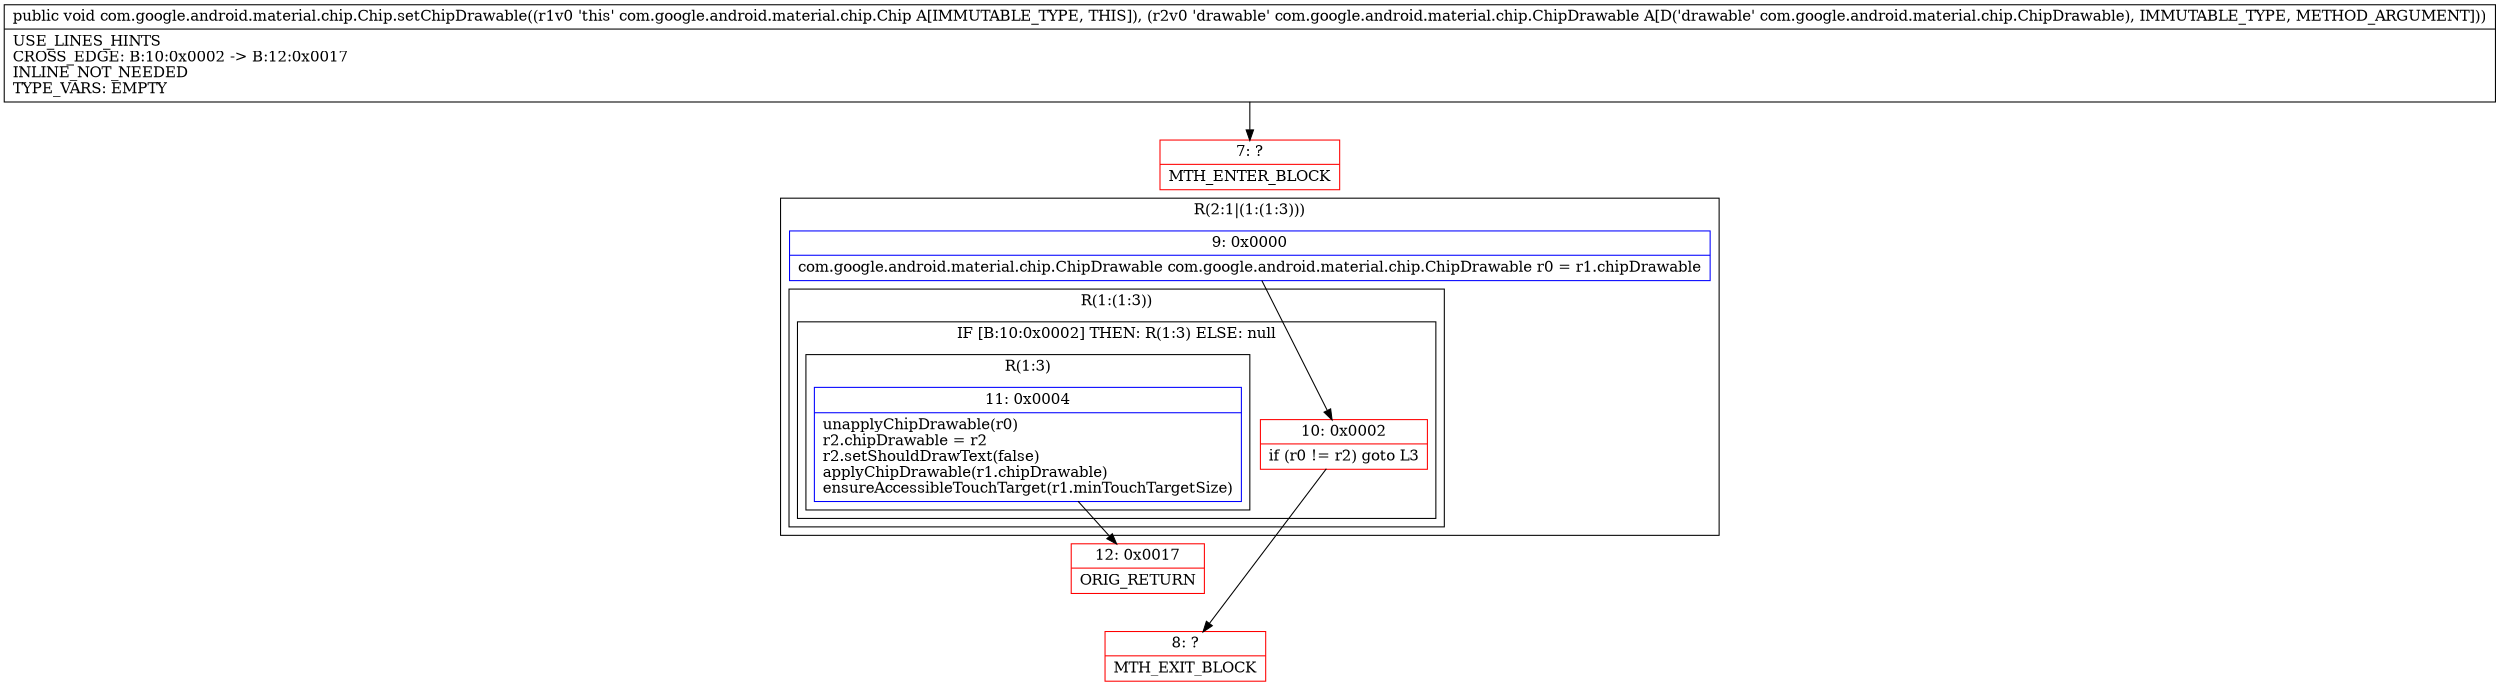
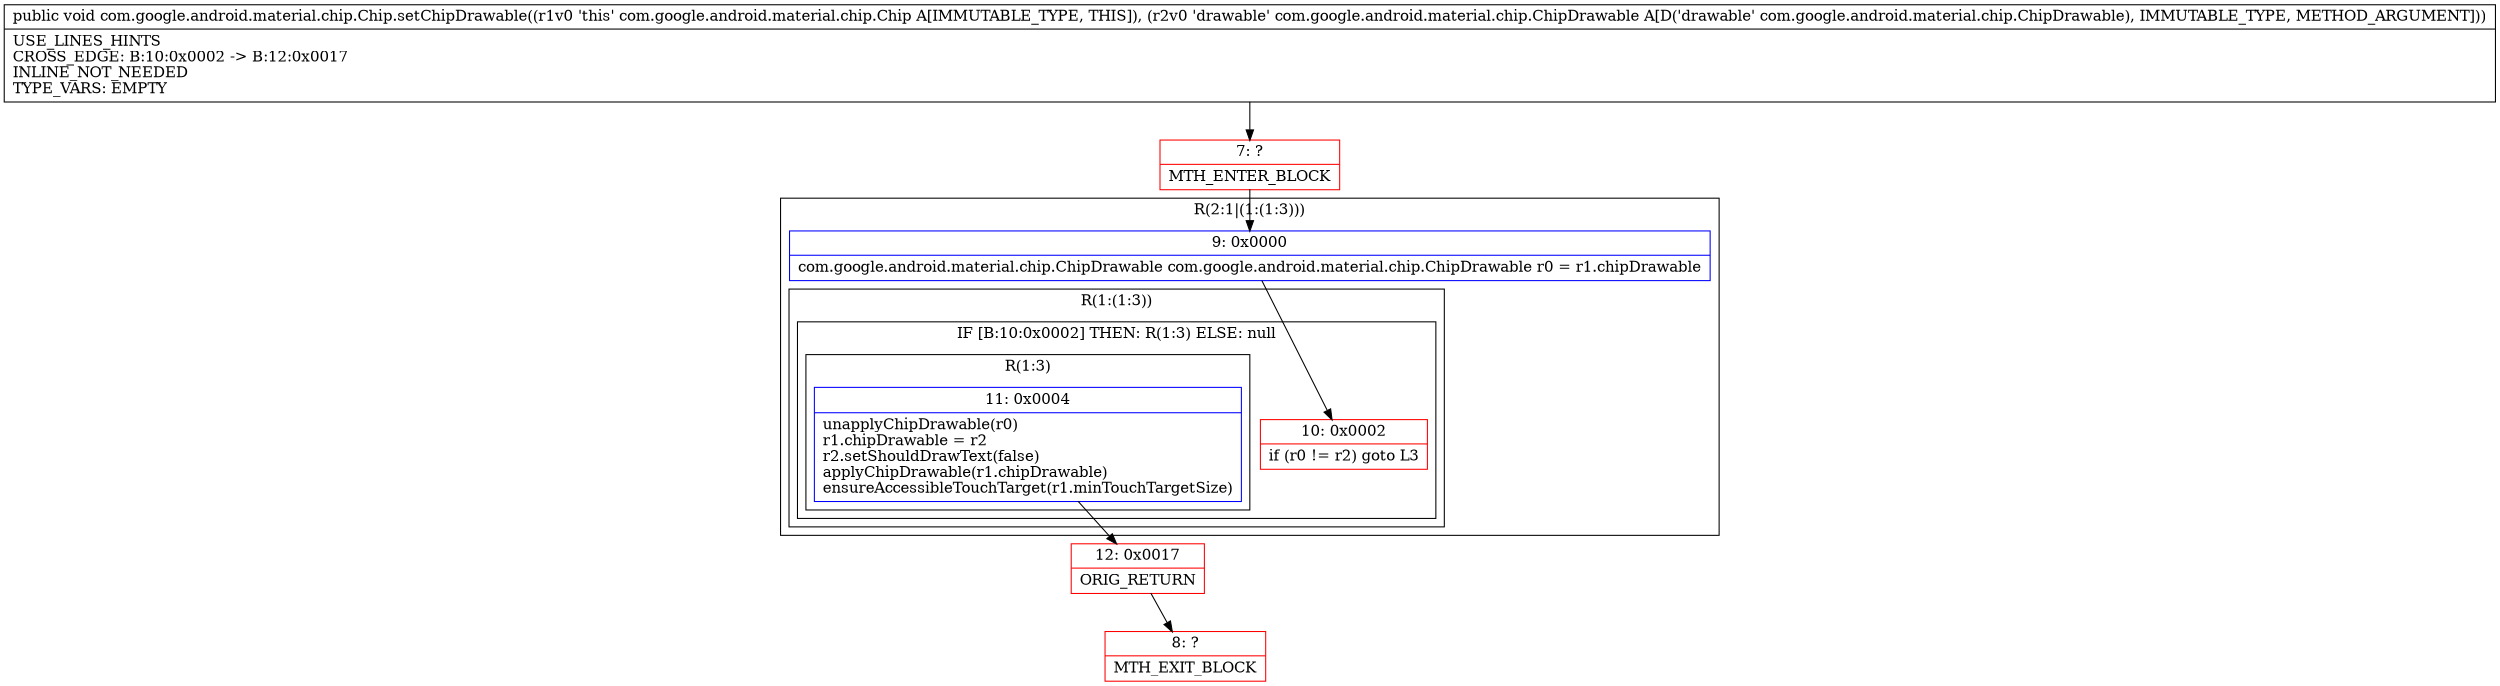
  digraph {
    node [color=red shape=record]
-   n1 [color=blue label="{11\:\ 0x0004|unapplyChipDrawable(r0)\lr2.chipDrawable = r2\lr2.setShouldDrawText(false)\lapplyChipDrawable(r1.chipDrawable)\lensureAccessibleTouchTarget(r1.minTouchTargetSize)\l}"]
+   n1 [color=blue label="{11\:\ 0x0004|unapplyChipDrawable(r0)\lr1.chipDrawable = r2\lr2.setShouldDrawText(false)\lapplyChipDrawable(r1.chipDrawable)\lensureAccessibleTouchTarget(r1.minTouchTargetSize)\l}"]
    n2 [label="{10\:\ 0x0002|if (r0 != r2) goto L3\l}"]
    n3 [color=blue label="{9\:\ 0x0000|com.google.android.material.chip.ChipDrawable com.google.android.material.chip.ChipDrawable r0 = r1.chipDrawable\l}"]
    n4 [label="{12\:\ 0x0017|ORIG_RETURN\l}"]
    n5 [label="{8\:\ ?|MTH_EXIT_BLOCK\l}"]
    n6 [label="{7\:\ ?|MTH_ENTER_BLOCK\l}"]
    n7 [label="{public void com.google.android.material.chip.Chip.setChipDrawable((r1v0 'this' com.google.android.material.chip.Chip A[IMMUTABLE_TYPE, THIS]), (r2v0 'drawable' com.google.android.material.chip.ChipDrawable A[D('drawable' com.google.android.material.chip.ChipDrawable), IMMUTABLE_TYPE, METHOD_ARGUMENT]))  | USE_LINES_HINTS\lCROSS_EDGE: B:10:0x0002 \-\> B:12:0x0017\lINLINE_NOT_NEEDED\lTYPE_VARS: EMPTY\l}" color=""]
    subgraph cluster_1 {
      label="R(2:1|(1:(1:3)))"
      n3
      subgraph cluster_2 {
        label="R(1:(1:3))"
        subgraph cluster_3 {
          label="IF [B:10:0x0002] THEN: R(1:3) ELSE: null"
          n2
          subgraph cluster_4 {
            label="R(1:3)"
            n1
          }
        }
      }
    }
    n1 -> n4
    n3 -> n2
-   n2 -> n5
+   n4 -> n5
+   n6 -> n3
    n7 -> n6
  }
